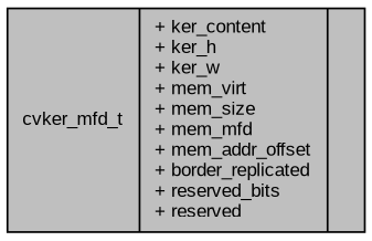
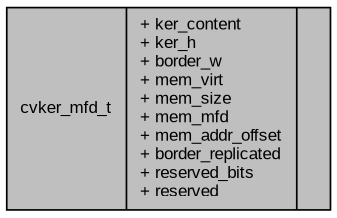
  digraph {
    rankdir=LR
    fontname="Liberation Sans"
-   n1 [color=black fillcolor=grey75 fontcolor=black fontname="Liberation Sans" fontsize=10 height=0.2 label="{cvker_mfd_t\n|+ ker_content\l+ ker_h\l+ ker_w\l+ mem_virt\l+ mem_size\l+ mem_mfd\l+ mem_addr_offset\l+ border_replicated\l+ reserved_bits\l+ reserved\l|}" shape=record style=filled width=0.4]
+   n1 [color=black fillcolor=grey75 fontcolor=black fontname="Liberation Sans" fontsize=10 height=0.2 label="{cvker_mfd_t\n|+ ker_content\l+ ker_h\l+ border_w\l+ mem_virt\l+ mem_size\l+ mem_mfd\l+ mem_addr_offset\l+ border_replicated\l+ reserved_bits\l+ reserved\l|}" shape=record style=filled width=0.4]
  }
